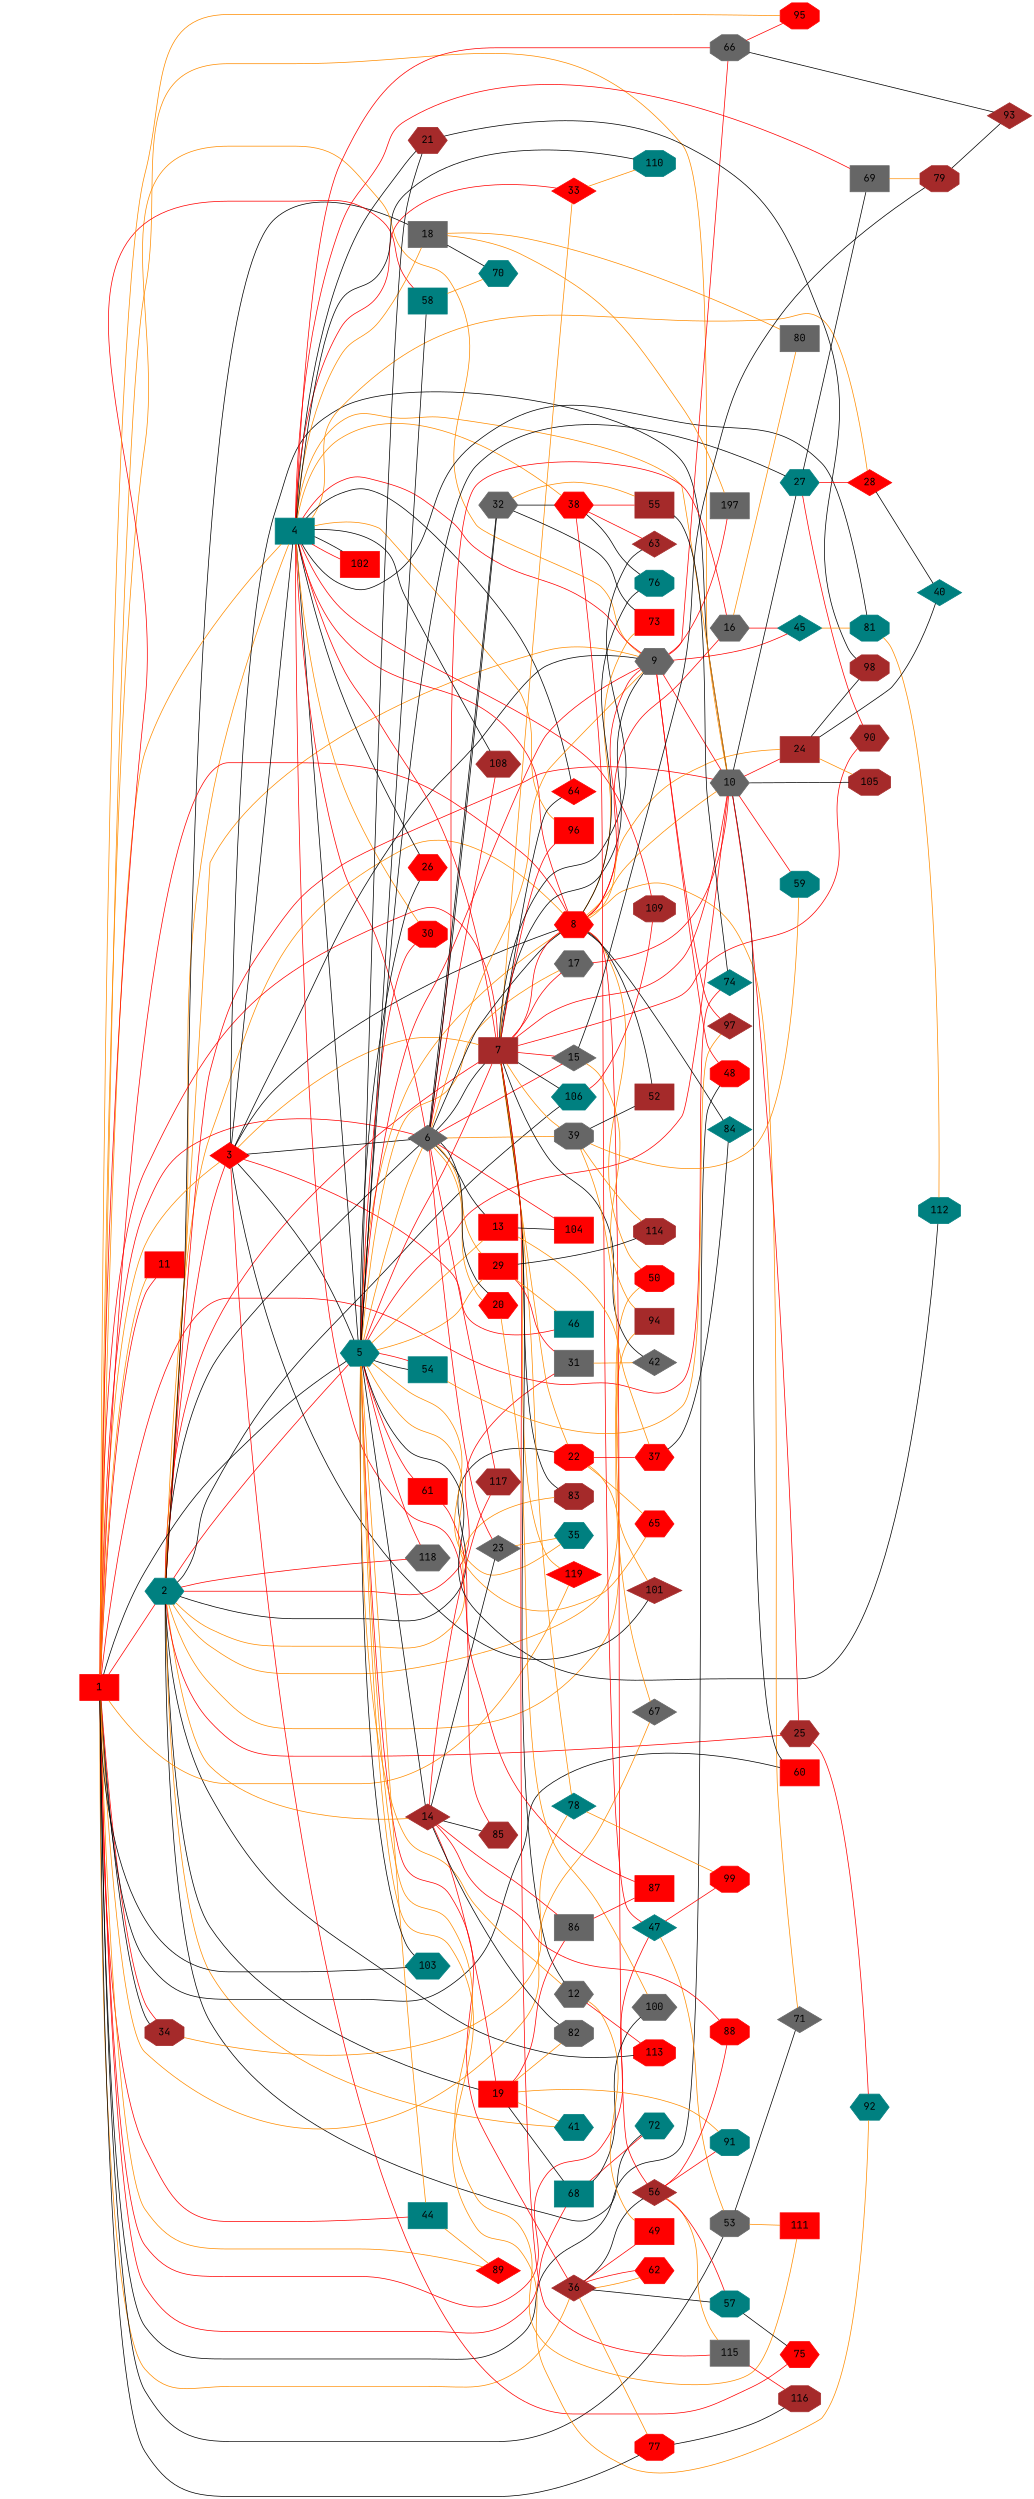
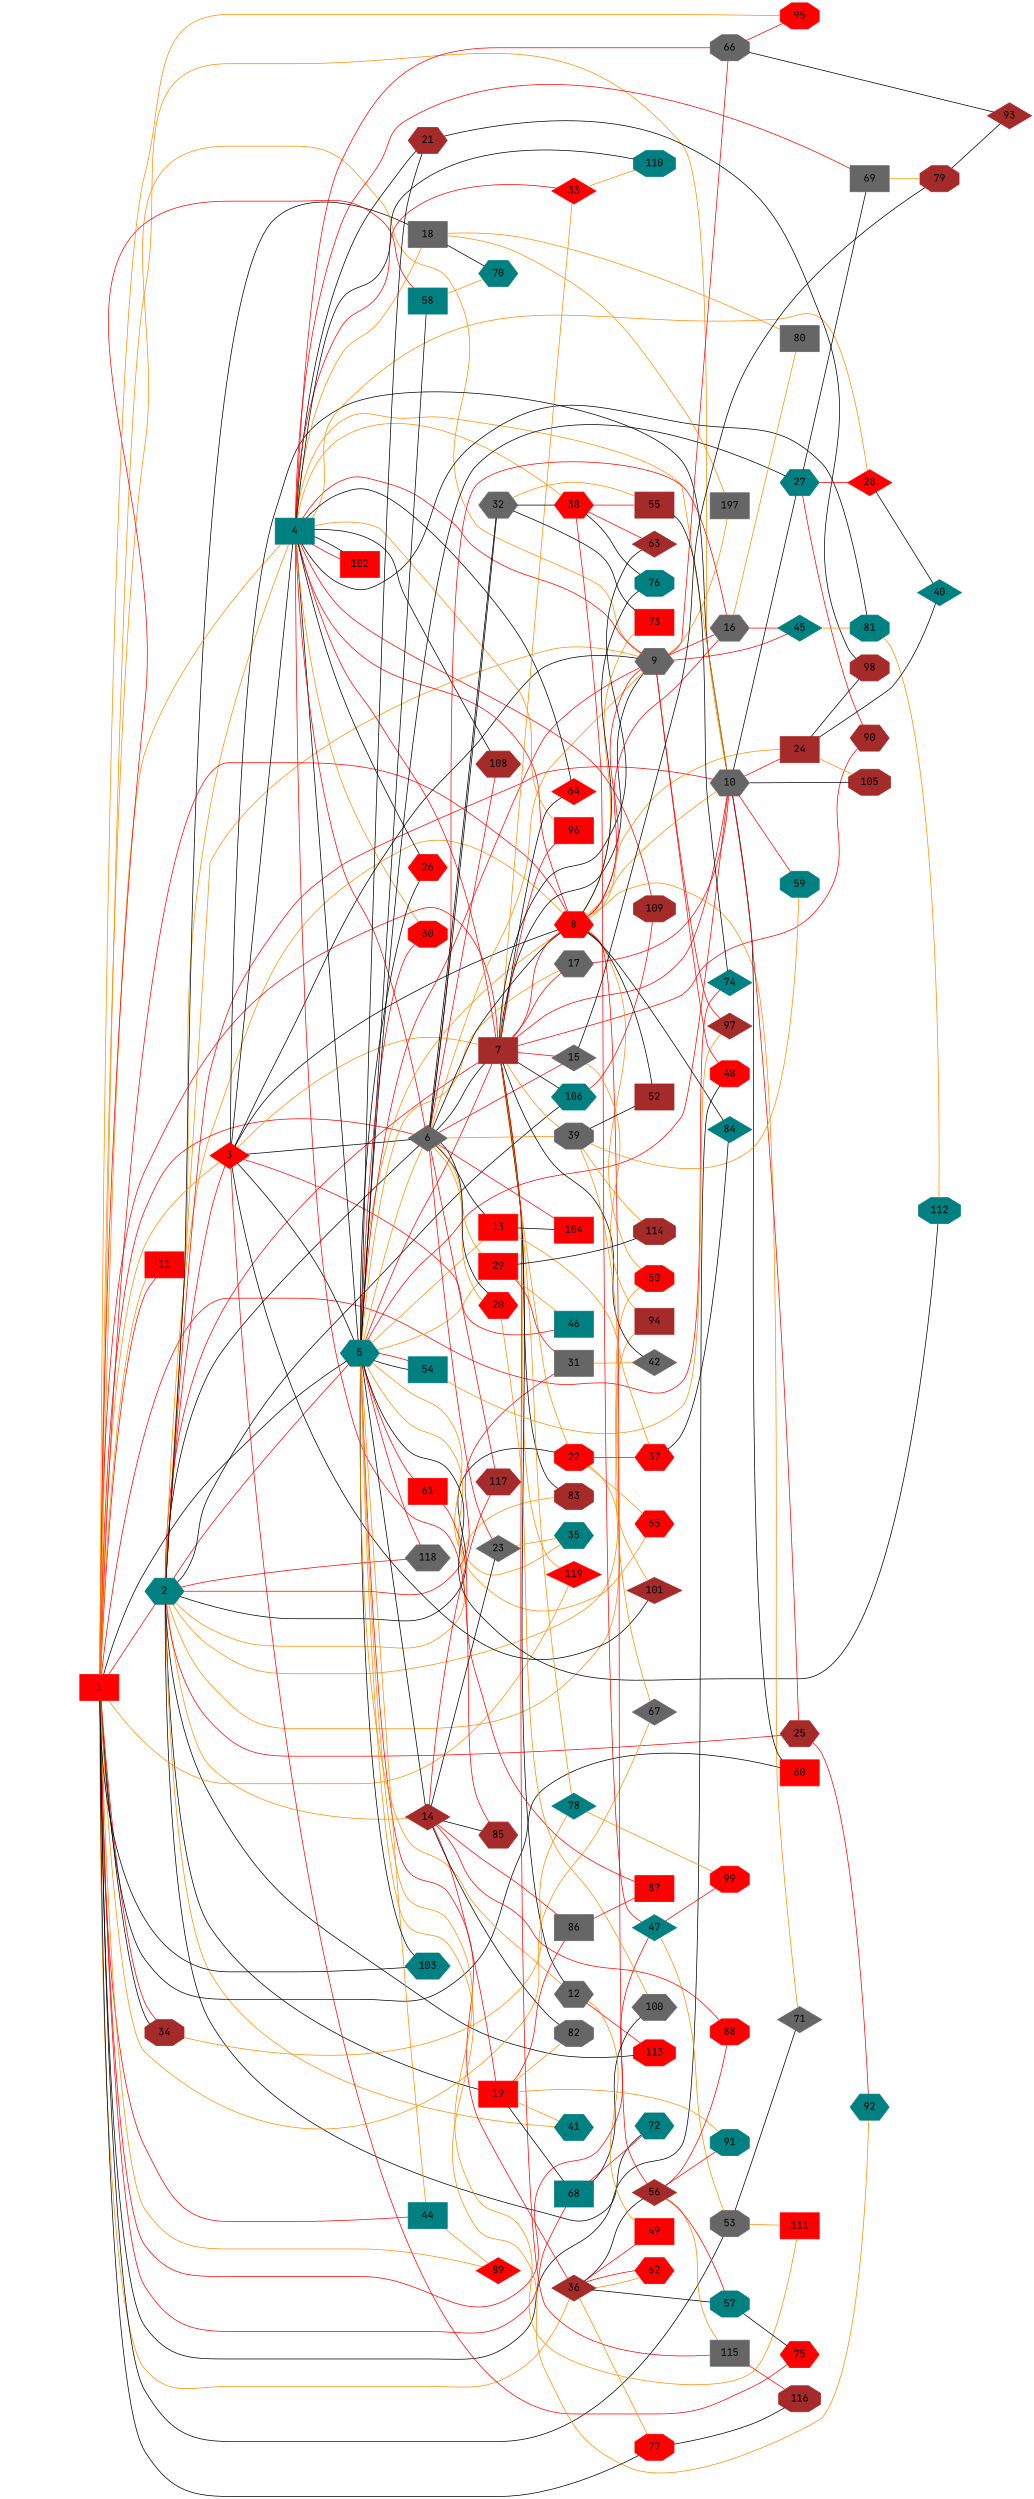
  graph {
    fontname="JetBrains Mono"
    rankdir=LR
    node [color=red fontname="JetBrains Mono" shape=hexagon style=filled]
    edge [color=red fontname="JetBrains Mono"]
    2 [color=teal]
    1 [shape=box]
    3 [shape=diamond]
    4 [color=teal shape=box]
    5 [color=teal]
    6 [color=gray40 shape=diamond]
    7 [color=brown shape=box]
    8
    9 [color=gray40]
    10 [color=gray40]
    11 [shape=box]
    34 [color=brown shape=octagon]
    36 [color=brown shape=diamond]
    44 [color=teal shape=box]
    47 [color=teal shape=diamond]
    48 [shape=octagon]
    53 [color=gray40 shape=octagon]
    58 [color=teal shape=box]
    60 [shape=box]
    67 [color=gray40 shape=diamond]
    68 [color=teal shape=box]
    74 [color=teal shape=diamond]
    77 [shape=octagon]
    89 [shape=diamond]
    95 [shape=octagon]
    103 [color=teal]
    119 [shape=diamond]
    14 [color=brown shape=diamond]
    18 [color=gray40 shape=box]
    19 [shape=box]
    22 [shape=octagon]
    25 [color=brown]
    31 [color=gray40 shape=box]
    41 [color=teal]
    50 [shape=octagon]
    72 [color=teal]
    83 [color=brown shape=octagon]
    94 [color=brown shape=box]
    106 [color=teal]
    113 [shape=octagon]
    118 [color=gray40]
    46 [color=teal shape=box]
    75
    101 [color=brown shape=diamond]
    21 [color=brown]
    26
    28 [shape=diamond]
    30 [shape=octagon]
    33 [shape=diamond]
    38
    64 [shape=diamond]
    66 [color=gray40 shape=octagon]
    69 [color=gray40 shape=box]
    81 [color=teal shape=octagon]
    85 [color=brown]
    96 [shape=box]
    102 [shape=box]
    108 [color=brown]
    109 [color=brown shape=octagon]
    110 [color=teal shape=octagon]
    12 [color=gray40]
    13 [shape=box]
    17 [color=gray40]
    27 [color=teal]
    29 [shape=box]
    35 [color=teal]
    54 [color=teal shape=box]
    61 [shape=box]
    65
    92 [color=teal]
    111 [shape=box]
    112 [color=teal shape=octagon]
    15 [color=gray40 shape=diamond]
    16 [color=gray40]
    20
    23 [color=gray40 shape=diamond]
    32 [color=gray40]
    39 [color=gray40 shape=octagon]
    104 [shape=box]
    117 [color=brown]
    42 [color=gray40 shape=diamond]
    63 [color=brown shape=diamond]
    78 [color=teal shape=diamond]
    90 [color=brown]
    115 [color=gray40 shape=box]
    24 [color=brown shape=box]
    52 [color=brown shape=box]
    56 [color=brown shape=diamond]
    71 [color=gray40 shape=diamond]
    73 [shape=box]
    76 [color=teal shape=octagon]
    84 [color=teal shape=diamond]
    45 [color=teal shape=diamond]
    97 [color=brown shape=diamond]
    n95 [color=gray40 label=197 shape=box]
    59 [color=teal shape=octagon]
    105 [color=brown shape=octagon]
    49 [shape=box]
    57 [color=teal shape=octagon]
    62
    99 [shape=octagon]
    70 [color=teal]
    100 [color=gray40]
    116 [color=brown shape=octagon]
    82 [color=gray40 shape=octagon]
    86 [color=gray40 shape=box]
    88 [shape=octagon]
    80 [color=gray40 shape=box]
    91 [color=teal shape=octagon]
    37
    98 [color=brown shape=octagon]
    40 [color=teal shape=diamond]
    55 [color=brown shape=box]
    93 [color=brown shape=diamond]
    79 [color=brown shape=octagon]
    114 [color=brown shape=octagon]
    87 [shape=box]
    2 -- 3
    2 -- 4 [color=darkorange]
    2 -- 5
    2 -- 6 [color=black]
    2 -- 7
    2 -- 8 [color=darkorange]
    2 -- 9 [color=darkorange]
    2 -- 10
    2 -- 14 [color=darkorange]
    2 -- 18 [color=black]
    2 -- 19 [color=black]
    2 -- 22 [color=black]
    2 -- 25
    2 -- 31
    2 -- 41 [color=darkorange]
    2 -- 50 [color=darkorange]
    2 -- 72 [color=black]
    2 -- 83 [color=darkorange]
    2 -- 94 [color=darkorange]
    2 -- 106 [color=black]
    2 -- 113 [color=black]
    2 -- 118
    1 -- 2
    1 -- 3 [color=darkorange]
    1 -- 4 [color=darkorange]
    1 -- 5 [color=black]
    1 -- 6
    1 -- 7
    1 -- 8
    1 -- 9 [color=darkorange]
    1 -- 10 [color=darkorange]
    1 -- 11
    1 -- 11 [color=darkorange]
    1 -- 34 [color=black]
    1 -- 34
    1 -- 36 [color=darkorange]
    1 -- 44
    1 -- 47
    1 -- 48 [color=black]
    1 -- 53 [color=black]
    1 -- 58
    1 -- 60 [color=black]
    1 -- 67 [color=darkorange]
    1 -- 68
    1 -- 74
    1 -- 77 [color=black]
    1 -- 89 [color=darkorange]
    1 -- 95 [color=darkorange]
    1 -- 103 [color=black]
    1 -- 119 [color=darkorange]
    3 -- 4 [color=black]
    3 -- 5 [color=black]
    3 -- 6 [color=black]
    3 -- 7 [color=darkorange]
    3 -- 8 [color=black]
    3 -- 9 [color=black]
    3 -- 10 [color=black]
    3 -- 46
    3 -- 75
    3 -- 101 [color=black]
    4 -- 5 [color=black]
    4 -- 6
    4 -- 7
    4 -- 8
    4 -- 9
    4 -- 10 [color=darkorange]
    4 -- 18 [color=darkorange]
    4 -- 21 [color=black]
    4 -- 26 [color=black]
    4 -- 28 [color=darkorange]
    4 -- 30 [color=darkorange]
    4 -- 33
    4 -- 38 [color=darkorange]
    4 -- 64 [color=black]
    4 -- 66
    4 -- 69
    4 -- 81 [color=black]
    4 -- 85
    4 -- 96 [color=darkorange]
    4 -- 102
    4 -- 102 [color=black]
    4 -- 108 [color=black]
    4 -- 109
    4 -- 110 [color=black]
    5 -- 6 [color=darkorange]
    5 -- 7
    5 -- 8 [color=darkorange]
    5 -- 9
    5 -- 10
    5 -- 36
    5 -- 44 [color=darkorange]
    5 -- 58 [color=black]
    5 -- 103 [color=black]
    5 -- 14 [color=black]
    5 -- 118
    5 -- 21 [color=black]
    5 -- 26 [color=black]
    5 -- 30
    5 -- 12 [color=darkorange]
    5 -- 13 [color=darkorange]
    5 -- 17 [color=darkorange]
    5 -- 27 [color=black]
    5 -- 29 [color=darkorange]
    5 -- 35 [color=darkorange]
    5 -- 54 [color=black]
    5 -- 54
    5 -- 61
    5 -- 65 [color=darkorange]
    5 -- 92 [color=darkorange]
    5 -- 111 [color=darkorange]
    5 -- 112 [color=black]
    6 -- 7 [color=black]
    6 -- 8 [color=black]
    6 -- 9 [color=darkorange]
    6 -- 108
    6 -- 13 [color=black]
    6 -- 29 [color=darkorange]
    6 -- 15
    6 -- 16
    6 -- 20 [color=darkorange]
    6 -- 20 [color=black]
    6 -- 23
    6 -- 32 [color=black]
    6 -- 32 [color=black]
    6 -- 39 [color=darkorange]
    6 -- 104
    6 -- 117
    7 -- 8
    7 -- 9 [color=black]
    7 -- 10
    7 -- 119 [color=darkorange]
    7 -- 22 [color=darkorange]
    7 -- 83 [color=black]
    7 -- 106 [color=black]
    7 -- 33 [color=darkorange]
    7 -- 64 [color=black]
    7 -- 96
    7 -- 12 [color=black]
    7 -- 17
    7 -- 15
    7 -- 39 [color=darkorange]
    7 -- 42 [color=black]
    7 -- 63 [color=black]
    7 -- 78 [color=darkorange]
    7 -- 90
    7 -- 115
    8 -- 9
    8 -- 10 [color=darkorange]
    8 -- 50 [color=darkorange]
    8 -- 16
    8 -- 24 [color=darkorange]
    8 -- 52 [color=black]
    8 -- 56
    8 -- 71 [color=darkorange]
    8 -- 73 [color=darkorange]
    8 -- 76 [color=black]
    8 -- 84 [color=black]
-   9 -- 10
+   9 -- 16
    9 -- 48
    9 -- 66
    9 -- 45
    9 -- 97
-   9 -- n95
+   9 -- n95 [color=darkorange]
    10 -- 60 [color=black]
    10 -- 25
    10 -- 27 [color=black]
    10 -- 24
    10 -- 59
    10 -- 105 [color=black]
    34 -- 78 [color=darkorange]
    36 -- 77 [color=darkorange]
    36 -- 56 [color=black]
    36 -- 49
    36 -- 57 [color=black]
    36 -- 62 [color=darkorange]
    36 -- 62
    44 -- 89 [color=darkorange]
    47 -- 53 [color=darkorange]
    47 -- 99
    53 -- 111 [color=darkorange]
    53 -- 71 [color=black]
    58 -- 70 [color=darkorange]
    68 -- 72
    68 -- 100 [color=black]
    77 -- 116 [color=black]
    14 -- 19
    14 -- 85 [color=black]
    14 -- 23 [color=black]
    14 -- 117
    14 -- 82 [color=black]
    14 -- 86
    14 -- 88
    18 -- n95 [color=darkorange]
    18 -- 70 [color=black]
    18 -- 80 [color=darkorange]
    19 -- 68 [color=black]
    19 -- 41 [color=darkorange]
    19 -- 82 [color=darkorange]
    19 -- 86
    19 -- 91 [color=darkorange]
    22 -- 101 [color=darkorange]
    22 -- 65 [color=darkorange]
    22 -- 37
    25 -- 92
    31 -- 42 [color=darkorange]
    106 -- 109
    21 -- 98 [color=black]
    28 -- 40 [color=black]
    33 -- 110 [color=darkorange]
    38 -- 47
    38 -- 63
    38 -- 76 [color=black]
    38 -- 55
    66 -- 95
    66 -- 93 [color=black]
    69 -- 79 [color=darkorange]
    81 -- 112 [color=darkorange]
    12 -- 113
    12 -- 49 [color=darkorange]
    13 -- 104 [color=black]
    13 -- 37 [color=darkorange]
    17 -- 10
    27 -- 28
    27 -- 69 [color=black]
    27 -- 90
    29 -- 31
    29 -- 46 [color=darkorange]
    29 -- 114 [color=black]
    54 -- 97 [color=darkorange]
    61 -- 87
    15 -- 94 [color=darkorange]
    15 -- 79 [color=black]
    16 -- 45
    16 -- 80 [color=darkorange]
    20 -- 100 [color=darkorange]
    23 -- 35 [color=darkorange]
    32 -- 38 [color=black]
    32 -- 73 [color=black]
    32 -- 55 [color=darkorange]
    39 -- 67 [color=darkorange]
    39 -- 52 [color=black]
    39 -- 59 [color=darkorange]
    39 -- 114 [color=darkorange]
    78 -- 99 [color=darkorange]
    115 -- 116
    24 -- 105 [color=darkorange]
    24 -- 98 [color=black]
    24 -- 40 [color=black]
    56 -- 115 [color=darkorange]
    56 -- 57
    56 -- 88
    56 -- 91
    45 -- 81 [color=darkorange]
    57 -- 75 [color=black]
    86 -- 87
    37 -- 84 [color=black]
    55 -- 74 [color=black]
    79 -- 93 [color=black]
  }
